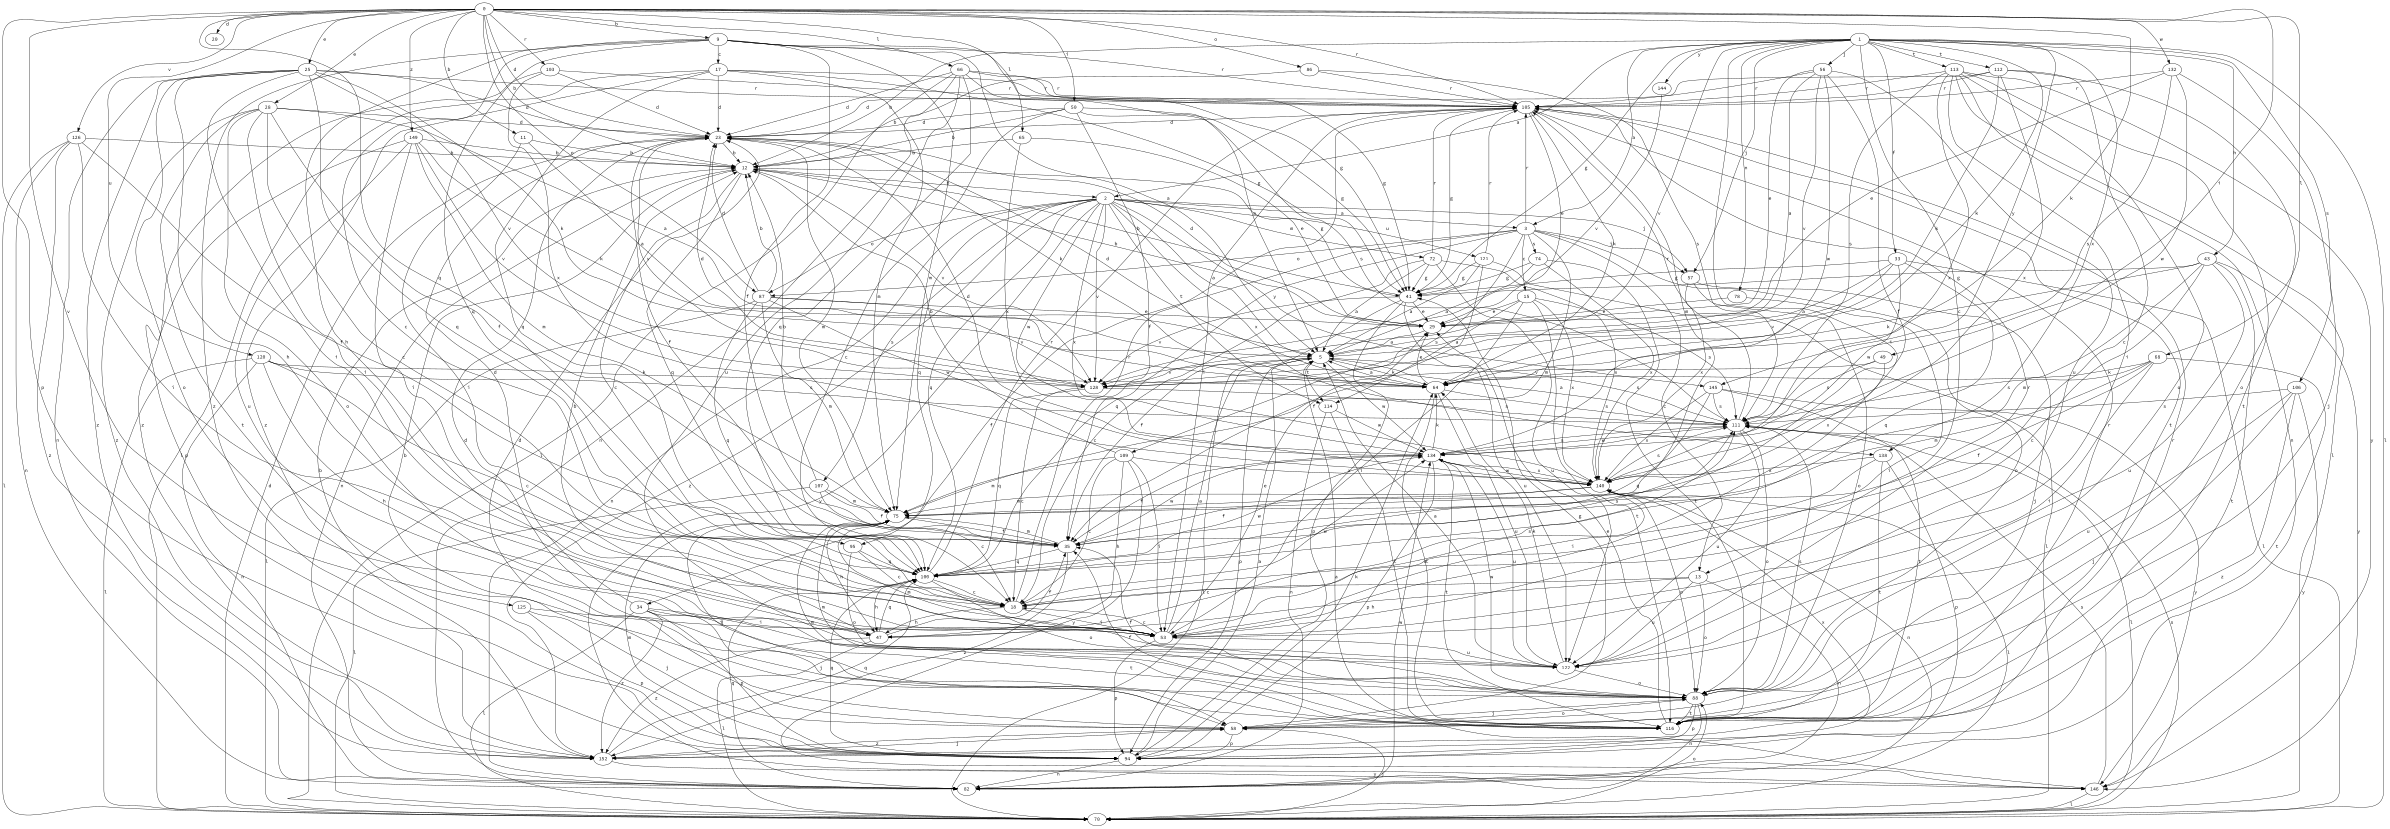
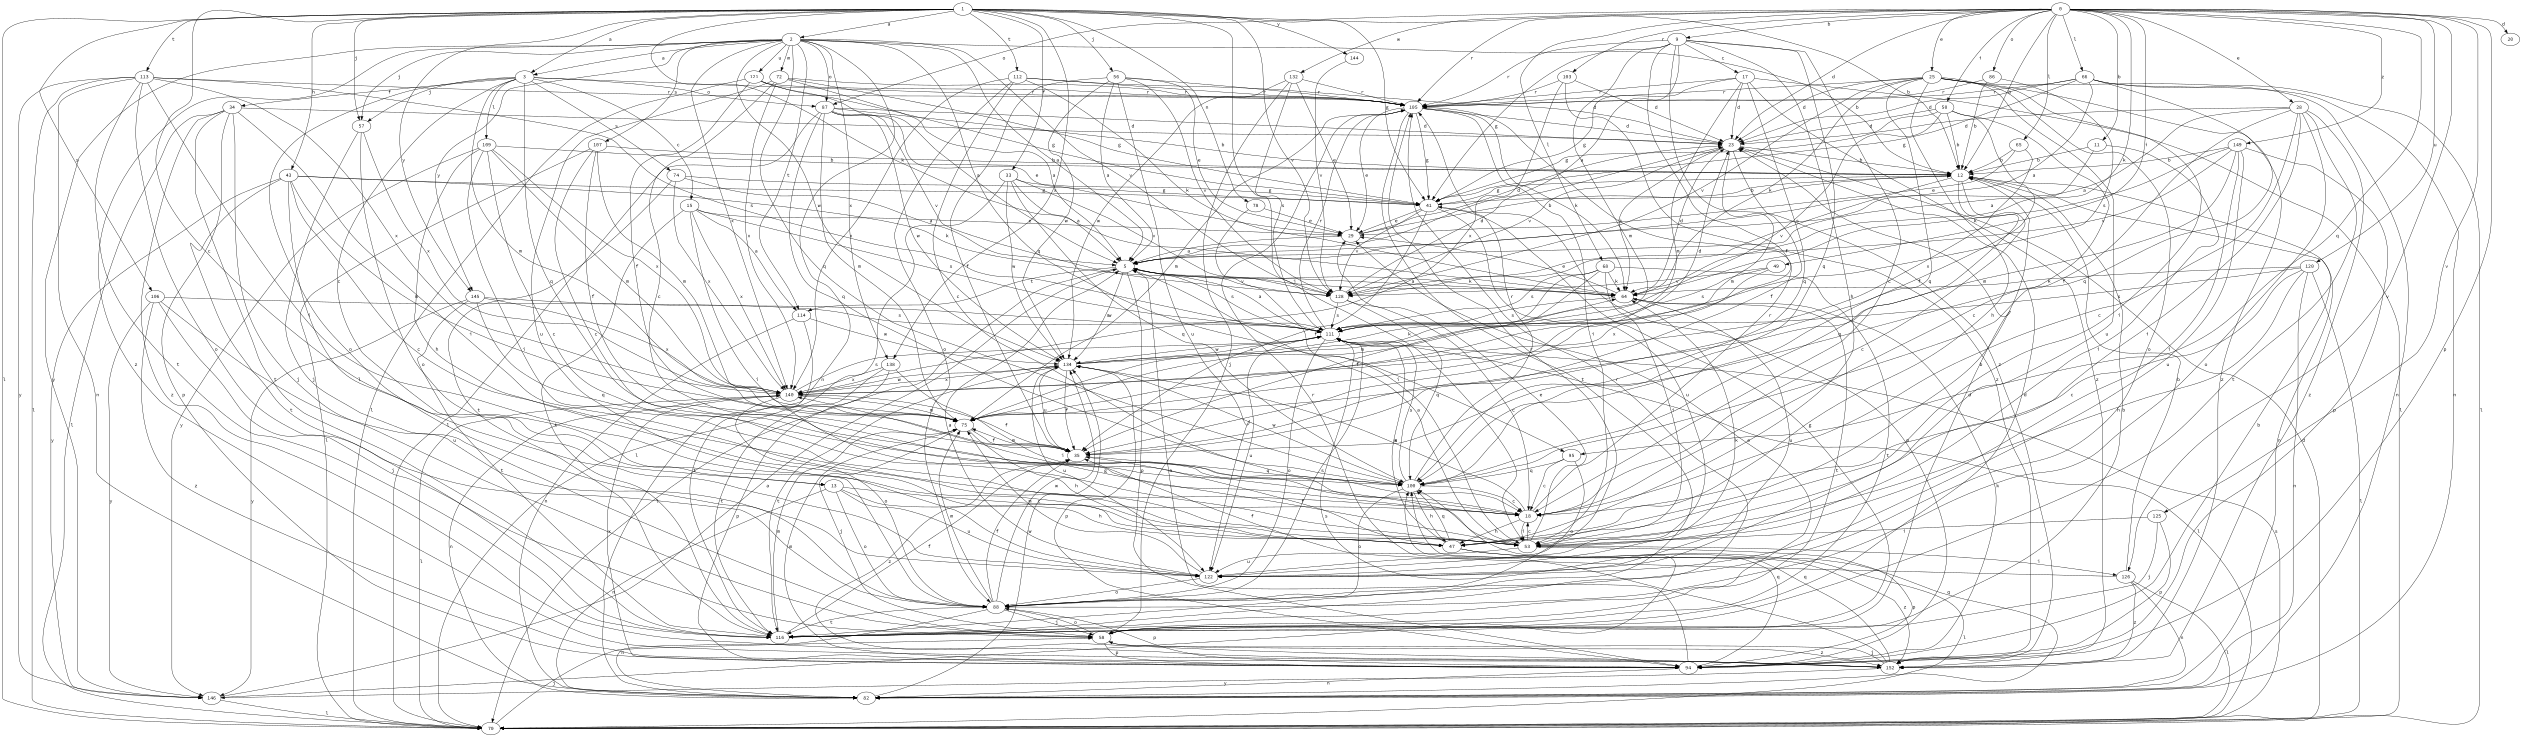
  strict digraph {
    fontname="Source Code Pro"
    node [fontname="Source Code Pro"]
    edge [fontname="Source Code Pro"]
    0
    9
    11
    12
    20
    23
    25
    28
    49
    50
    64
    65
    66
    68
    86
    87
    94
    95
    103
    105
    120
    125
    126
    132
    149
    41
    5
    100
    152
    75
    17
    18
    35
    47
    53
    128
    82
    88
    122
    116
    140
    111
    29
    70
    134
    58
    1
    2
    3
    13
    33
    43
    56
    57
    78
    106
    112
    113
    138
    144
    145
    72
    107
    114
    121
    146
    15
    34
    74
    109
    0 -> 9 [label=b]
    0 -> 11 [label=b]
    0 -> 12 [label=b]
    0 -> 20 [label=d]
    0 -> 23 [label=d]
    0 -> 25 [label=e]
    0 -> 28 [label=e]
    0 -> 49 [label=i]
    0 -> 50 [label=i]
    0 -> 64 [label=k]
    0 -> 65 [label=l]
    0 -> 66 [label=l]
    0 -> 68 [label=l]
    0 -> 86 [label=o]
    0 -> 87 [label=o]
    0 -> 94 [label=p]
    0 -> 95 [label=q]
    0 -> 103 [label=r]
    0 -> 105 [label=r]
    0 -> 120 [label=u]
    0 -> 125 [label=v]
    0 -> 126 [label=v]
    0 -> 132 [label=w]
    0 -> 149 [label=z]
    9 -> 105 [label=r]
    9 -> 41 [label=g]
    9 -> 5 [label=a]
    9 -> 100 [label=q]
    9 -> 152 [label=z]
    9 -> 75 [label=m]
    9 -> 17 [label=c]
    9 -> 18 [label=c]
    9 -> 35 [label=f]
    9 -> 47 [label=h]
    11 -> 12 [label=b]
    11 -> 5 [label=a]
    11 -> 53 [label=i]
    12 -> 41 [label=g]
    12 -> 100 [label=q]
    12 -> 18 [label=c]
    12 -> 128 [label=v]
    12 -> 82 [label=n]
    23 -> 12 [label=b]
    23 -> 64 [label=k]
    23 -> 75 [label=m]
    23 -> 35 [label=f]
    23 -> 128 [label=v]
    25 -> 23 [label=d]
    25 -> 64 [label=k]
    25 -> 105 [label=r]
    25 -> 100 [label=q]
    25 -> 152 [label=z]
    25 -> 47 [label=h]
    25 -> 53 [label=i]
    25 -> 128 [label=v]
    25 -> 82 [label=n]
    25 -> 88 [label=o]
-   66 -> 122 [label=u]
+   25 -> 122 [label=u]
    28 -> 23 [label=d]
    28 -> 5 [label=a]
    28 -> 152 [label=z]
    28 -> 18 [label=c]
    28 -> 35 [label=f]
    28 -> 53 [label=i]
    28 -> 88 [label=o]
    28 -> 116 [label=t]
    49 -> 128 [label=v]
    49 -> 140 [label=x]
    49 -> 111 [label=s]
    50 -> 12 [label=b]
    50 -> 23 [label=d]
    50 -> 41 [label=g]
    50 -> 18 [label=c]
    50 -> 35 [label=f]
    50 -> 111 [label=s]
    64 -> 23 [label=d]
    64 -> 5 [label=a]
    64 -> 122 [label=u]
    64 -> 116 [label=t]
    64 -> 111 [label=s]
    64 -> 29 [label=e]
    65 -> 12 [label=b]
    65 -> 140 [label=x]
    65 -> 29 [label=e]
    66 -> 23 [label=d]
    66 -> 105 [label=r]
    66 -> 41 [label=g]
    66 -> 5 [label=a]
    66 -> 100 [label=q]
    66 -> 82 [label=n]
    66 -> 70 [label=l]
    68 -> 64 [label=k]
    68 -> 75 [label=m]
    68 -> 35 [label=f]
    68 -> 53 [label=i]
    68 -> 116 [label=t]
    68 -> 111 [label=s]
    86 -> 12 [label=b]
    86 -> 105 [label=r]
    86 -> 111 [label=s]
    87 -> 12 [label=b]
    87 -> 23 [label=d]
    87 -> 100 [label=q]
    87 -> 75 [label=m]
    87 -> 128 [label=v]
    87 -> 29 [label=e]
    87 -> 70 [label=l]
    87 -> 134 [label=w]
    94 -> 12 [label=b]
    94 -> 64 [label=k]
    94 -> 5 [label=a]
    94 -> 100 [label=q]
    94 -> 75 [label=m]
    94 -> 82 [label=n]
    94 -> 140 [label=x]
    95 -> 100 [label=q]
    95 -> 18 [label=c]
    95 -> 88 [label=o]
    103 -> 23 [label=d]
    103 -> 105 [label=r]
    103 -> 152 [label=z]
    103 -> 140 [label=x]
    105 -> 23 [label=d]
    105 -> 64 [label=k]
    105 -> 41 [label=g]
    105 -> 75 [label=m]
    105 -> 53 [label=i]
    105 -> 116 [label=t]
    105 -> 29 [label=e]
    120 -> 64 [label=k]
    120 -> 18 [label=c]
    120 -> 47 [label=h]
    120 -> 82 [label=n]
    120 -> 111 [label=s]
    120 -> 70 [label=l]
    125 -> 94 [label=p]
    125 -> 53 [label=i]
    125 -> 58 [label=j]
    126 -> 12 [label=b]
    126 -> 152 [label=z]
    126 -> 35 [label=f]
-   126 -> 53 [label=i]
+   53 -> 126 [label=i]
    126 -> 82 [label=n]
    126 -> 70 [label=l]
    132 -> 105 [label=r]
    132 -> 111 [label=s]
    132 -> 29 [label=e]
    132 -> 134 [label=w]
    132 -> 58 [label=j]
    149 -> 12 [label=b]
    149 -> 64 [label=k]
    149 -> 94 [label=p]
    149 -> 75 [label=m]
    149 -> 53 [label=i]
    149 -> 128 [label=v]
    149 -> 122 [label=u]
    41 -> 12 [label=b]
    41 -> 94 [label=p]
    41 -> 35 [label=f]
    41 -> 128 [label=v]
    41 -> 122 [label=u]
    41 -> 29 [label=e]
    5 -> 64 [label=k]
    5 -> 94 [label=p]
    5 -> 128 [label=v]
    5 -> 111 [label=s]
    5 -> 70 [label=l]
    5 -> 134 [label=w]
    5 -> 114 [label=t]
    100 -> 105 [label=r]
    100 -> 18 [label=c]
    100 -> 47 [label=h]
    100 -> 88 [label=o]
    100 -> 111 [label=s]
    100 -> 134 [label=w]
    152 -> 105 [label=r]
    152 -> 100 [label=q]
    152 -> 58 [label=j]
    152 -> 146 [label=y]
    75 -> 35 [label=f]
    75 -> 47 [label=h]
    75 -> 58 [label=j]
    17 -> 23 [label=d]
    17 -> 105 [label=r]
    17 -> 41 [label=g]
    17 -> 100 [label=q]
    17 -> 152 [label=z]
    17 -> 75 [label=m]
    17 -> 70 [label=l]
    18 -> 105 [label=r]
    18 -> 47 [label=h]
    18 -> 53 [label=i]
    18 -> 134 [label=w]
    35 -> 100 [label=q]
    35 -> 152 [label=z]
    35 -> 75 [label=m]
-   35 -> 134 [label=w]
+   35 -> 134 [label=u]
    47 -> 12 [label=b]
    47 -> 100 [label=q]
    47 -> 152 [label=z]
    47 -> 35 [label=f]
    47 -> 111 [label=s]
    47 -> 70 [label=l]
    53 -> 94 [label=p]
    53 -> 5 [label=a]
    53 -> 18 [label=c]
    53 -> 122 [label=u]
-   53 -> 140 [label=x]
+   53 -> 140 [label=g]
    53 -> 29 [label=e]
    128 -> 23 [label=d]
    128 -> 100 [label=q]
    128 -> 18 [label=c]
    128 -> 111 [label=s]
    82 -> 100 [label=q]
    82 -> 134 [label=w]
    88 -> 94 [label=p]
    88 -> 75 [label=m]
    88 -> 35 [label=f]
    88 -> 82 [label=n]
    88 -> 116 [label=t]
    88 -> 111 [label=s]
    88 -> 134 [label=w]
    88 -> 58 [label=j]
    122 -> 64 [label=k]
    122 -> 105 [label=r]
    122 -> 5 [label=a]
    122 -> 75 [label=m]
    122 -> 88 [label=o]
    116 -> 23 [label=d]
    116 -> 105 [label=r]
    116 -> 75 [label=m]
    116 -> 35 [label=f]
    116 -> 29 [label=e]
    140 -> 75 [label=m]
    140 -> 35 [label=f]
    140 -> 82 [label=n]
    140 -> 88 [label=o]
    140 -> 111 [label=s]
    140 -> 70 [label=l]
    140 -> 134 [label=w]
    111 -> 105 [label=r]
    111 -> 5 [label=a]
    111 -> 88 [label=o]
    111 -> 122 [label=u]
    111 -> 70 [label=l]
    111 -> 134 [label=w]
    29 -> 12 [label=b]
    29 -> 23 [label=d]
    29 -> 5 [label=a]
    70 -> 23 [label=d]
-   70 -> 88 [label=o]
    70 -> 111 [label=s]
    70 -> 58 [label=j]
    134 -> 23 [label=d]
    134 -> 64 [label=k]
    134 -> 94 [label=p]
    134 -> 35 [label=f]
    134 -> 122 [label=u]
    134 -> 116 [label=t]
    134 -> 140 [label=x]
    134 -> 111 [label=s]
    58 -> 12 [label=b]
    58 -> 23 [label=d]
    58 -> 94 [label=p]
    58 -> 41 [label=g]
    58 -> 152 [label=z]
    58 -> 88 [label=o]
    1 -> 12 [label=b]
    1 -> 64 [label=k]
    1 -> 41 [label=g]
    1 -> 53 [label=i]
    1 -> 128 [label=v]
    1 -> 70 [label=l]
    1 -> 2 [label=a]
    1 -> 3 [label=a]
    1 -> 13 [label=c]
    1 -> 33 [label=f]
    1 -> 43 [label=h]
    1 -> 56 [label=j]
    1 -> 57 [label=j]
    1 -> 78 [label=n]
    1 -> 106 [label=s]
    1 -> 112 [label=t]
    1 -> 113 [label=t]
    1 -> 138 [label=x]
    1 -> 144 [label=y]
    1 -> 145 [label=y]
-   12 -> 2 [label=b]
+   2 -> 12 [label=b]
    2 -> 87 [label=o]
    2 -> 95 [label=q]
    2 -> 5 [label=a]
    2 -> 100 [label=q]
    2 -> 152 [label=z]
    2 -> 128 [label=v]
    2 -> 82 [label=n]
    2 -> 140 [label=x]
    2 -> 134 [label=w]
    2 -> 3 [label=a]
    2 -> 57 [label=j]
    2 -> 138 [label=x]
    2 -> 145 [label=y]
    2 -> 72 [label=m]
    2 -> 107 [label=s]
    2 -> 114 [label=t]
    2 -> 121 [label=u]
    2 -> 146 [label=y]
    3 -> 87 [label=o]
    3 -> 105 [label=r]
    3 -> 100 [label=q]
    3 -> 75 [label=m]
    3 -> 88 [label=o]
    3 -> 13 [label=c]
    3 -> 57 [label=j]
    3 -> 15 [label=c]
    3 -> 34 [label=f]
    3 -> 74 [label=s]
-   3 -> 109 [label=s]
+   3 -> 109 [label=l]
    13 -> 18 [label=c]
    13 -> 47 [label=h]
    13 -> 82 [label=n]
    13 -> 88 [label=o]
    13 -> 122 [label=u]
    33 -> 41 [label=g]
    33 -> 5 [label=a]
    33 -> 100 [label=q]
    33 -> 128 [label=v]
    33 -> 70 [label=l]
    33 -> 134 [label=w]
    43 -> 64 [label=k]
    43 -> 41 [label=g]
    43 -> 75 [label=m]
    43 -> 18 [label=c]
-   43 -> 122 [label=u]
+   43 -> 122 [label=l]
    43 -> 116 [label=t]
    43 -> 146 [label=y]
    56 -> 105 [label=r]
    56 -> 5 [label=a]
    56 -> 35 [label=f]
    56 -> 128 [label=v]
    56 -> 122 [label=u]
    56 -> 29 [label=e]
    56 -> 134 [label=w]
    57 -> 88 [label=o]
    57 -> 140 [label=x]
    57 -> 58 [label=j]
    78 -> 53 [label=i]
    78 -> 29 [label=e]
    106 -> 152 [label=z]
    106 -> 122 [label=u]
    106 -> 111 [label=s]
    106 -> 58 [label=j]
    106 -> 146 [label=y]
    112 -> 23 [label=d]
    112 -> 64 [label=k]
    112 -> 105 [label=r]
    112 -> 18 [label=c]
    112 -> 88 [label=o]
    112 -> 140 [label=x]
    113 -> 105 [label=r]
    113 -> 53 [label=i]
    113 -> 82 [label=n]
    113 -> 88 [label=o]
    113 -> 116 [label=t]
    113 -> 140 [label=x]
    113 -> 111 [label=s]
    113 -> 70 [label=l]
    113 -> 146 [label=y]
    138 -> 94 [label=p]
    138 -> 53 [label=i]
    138 -> 116 [label=t]
    138 -> 140 [label=x]
    144 -> 128 [label=v]
    145 -> 100 [label=q]
    145 -> 116 [label=t]
    145 -> 140 [label=x]
    145 -> 111 [label=s]
    145 -> 146 [label=y]
    72 -> 105 [label=r]
    72 -> 41 [label=g]
    72 -> 5 [label=a]
    72 -> 18 [label=c]
    72 -> 122 [label=u]
    72 -> 140 [label=x]
    107 -> 12 [label=b]
    107 -> 75 [label=m]
    107 -> 18 [label=c]
    107 -> 35 [label=f]
    107 -> 70 [label=l]
    114 -> 82 [label=n]
    114 -> 116 [label=t]
    114 -> 134 [label=w]
    121 -> 105 [label=r]
    121 -> 41 [label=g]
    121 -> 5 [label=a]
    121 -> 35 [label=f]
    121 -> 70 [label=l]
    146 -> 5 [label=a]
    146 -> 111 [label=s]
    146 -> 70 [label=l]
    15 -> 53 [label=i]
    15 -> 116 [label=t]
    15 -> 140 [label=x]
    15 -> 111 [label=s]
    15 -> 29 [label=e]
    15 -> 114 [label=a]
    34 -> 23 [label=d]
    34 -> 94 [label=p]
    34 -> 152 [label=z]
    34 -> 53 [label=i]
    34 -> 116 [label=t]
    34 -> 70 [label=l]
    34 -> 58 [label=j]
    74 -> 41 [label=g]
    74 -> 5 [label=a]
    74 -> 116 [label=t]
    74 -> 140 [label=x]
    109 -> 12 [label=b]
    109 -> 75 [label=m]
    109 -> 18 [label=c]
    109 -> 47 [label=h]
    109 -> 53 [label=i]
    109 -> 140 [label=x]
    109 -> 146 [label=y]
  }
